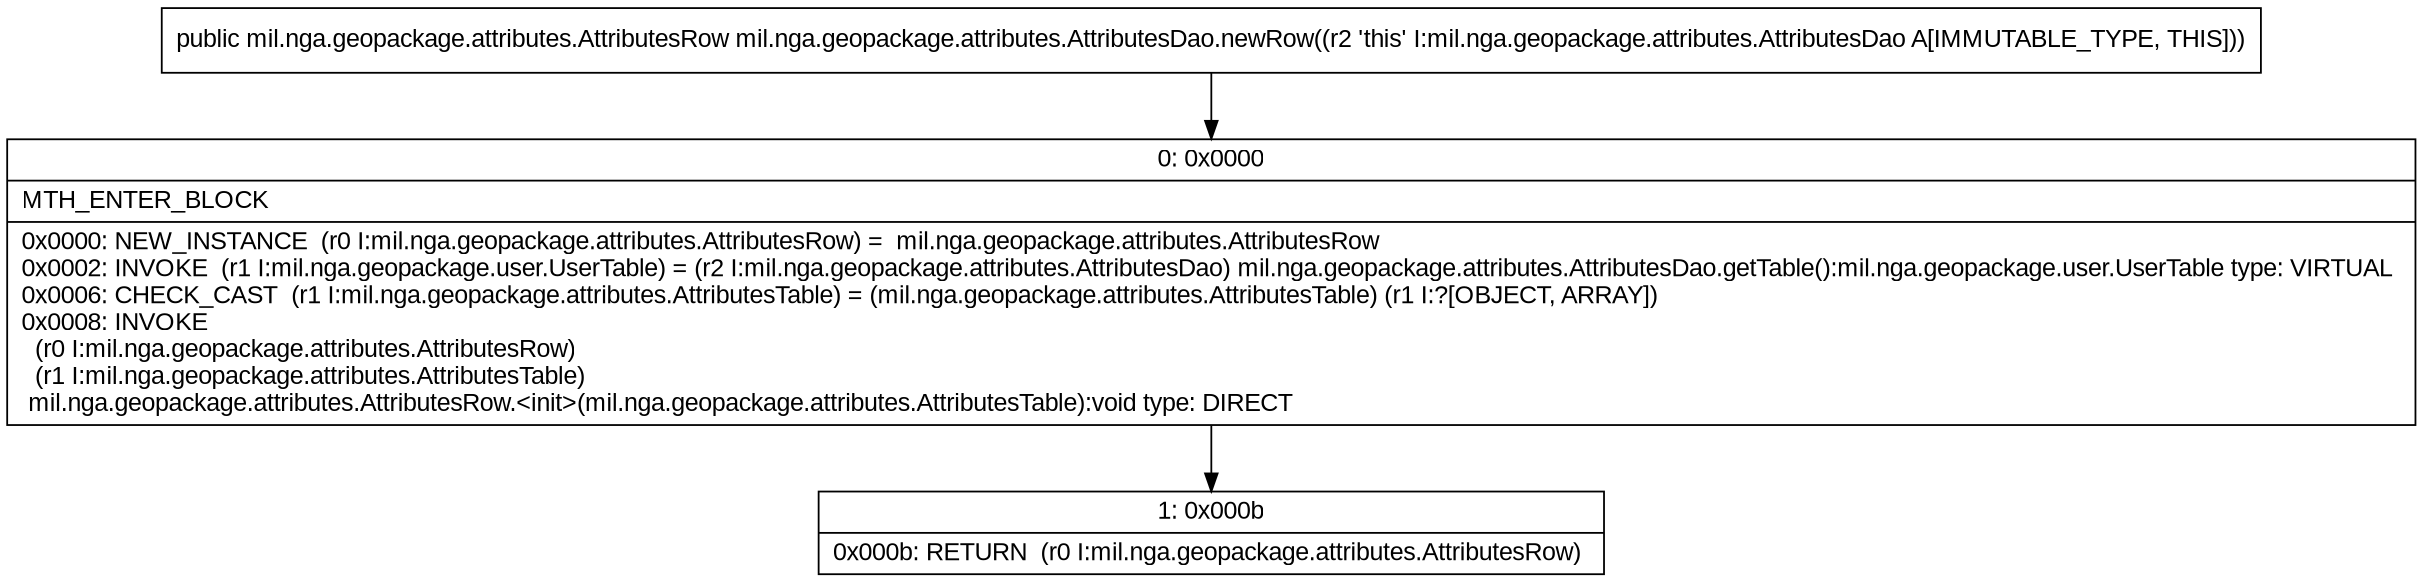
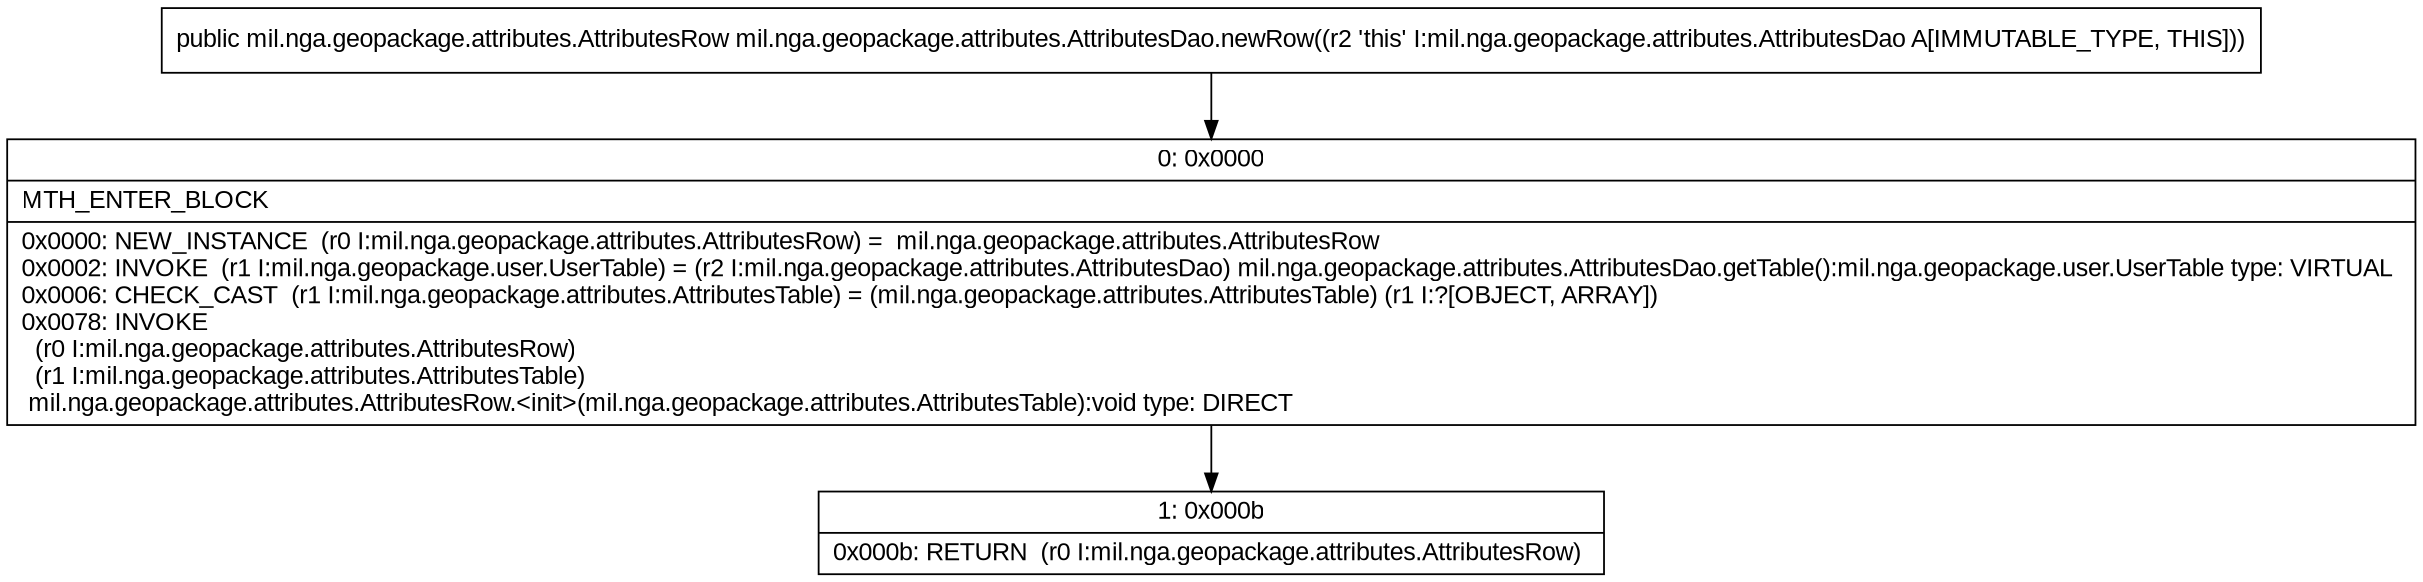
  digraph {
    fontname="Liberation Sans"
    node [shape=record fontname="Liberation Sans"]
    edge [fontname="Liberation Sans"]
-   n1 [label="{0\:\ 0x0000|MTH_ENTER_BLOCK\l|0x0000: NEW_INSTANCE  (r0 I:mil.nga.geopackage.attributes.AttributesRow) =  mil.nga.geopackage.attributes.AttributesRow \l0x0002: INVOKE  (r1 I:mil.nga.geopackage.user.UserTable) = (r2 I:mil.nga.geopackage.attributes.AttributesDao) mil.nga.geopackage.attributes.AttributesDao.getTable():mil.nga.geopackage.user.UserTable type: VIRTUAL \l0x0006: CHECK_CAST  (r1 I:mil.nga.geopackage.attributes.AttributesTable) = (mil.nga.geopackage.attributes.AttributesTable) (r1 I:?[OBJECT, ARRAY]) \l0x0008: INVOKE  \l  (r0 I:mil.nga.geopackage.attributes.AttributesRow)\l  (r1 I:mil.nga.geopackage.attributes.AttributesTable)\l mil.nga.geopackage.attributes.AttributesRow.\<init\>(mil.nga.geopackage.attributes.AttributesTable):void type: DIRECT \l}"]
+   n1 [label="{0\:\ 0x0000|MTH_ENTER_BLOCK\l|0x0000: NEW_INSTANCE  (r0 I:mil.nga.geopackage.attributes.AttributesRow) =  mil.nga.geopackage.attributes.AttributesRow \l0x0002: INVOKE  (r1 I:mil.nga.geopackage.user.UserTable) = (r2 I:mil.nga.geopackage.attributes.AttributesDao) mil.nga.geopackage.attributes.AttributesDao.getTable():mil.nga.geopackage.user.UserTable type: VIRTUAL \l0x0006: CHECK_CAST  (r1 I:mil.nga.geopackage.attributes.AttributesTable) = (mil.nga.geopackage.attributes.AttributesTable) (r1 I:?[OBJECT, ARRAY]) \l0x0078: INVOKE  \l  (r0 I:mil.nga.geopackage.attributes.AttributesRow)\l  (r1 I:mil.nga.geopackage.attributes.AttributesTable)\l mil.nga.geopackage.attributes.AttributesRow.\<init\>(mil.nga.geopackage.attributes.AttributesTable):void type: DIRECT \l}"]
    n2 [label="{1\:\ 0x000b|0x000b: RETURN  (r0 I:mil.nga.geopackage.attributes.AttributesRow) \l}"]
    n3 [label="{public mil.nga.geopackage.attributes.AttributesRow mil.nga.geopackage.attributes.AttributesDao.newRow((r2 'this' I:mil.nga.geopackage.attributes.AttributesDao A[IMMUTABLE_TYPE, THIS])) }"]
    n1 -> n2
    n3 -> n1
  }
